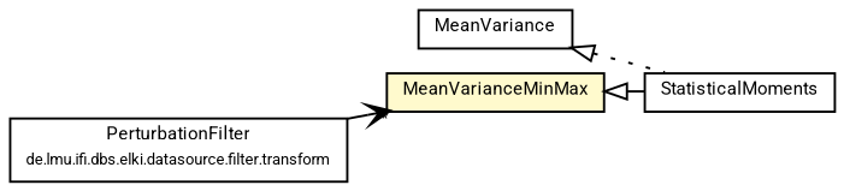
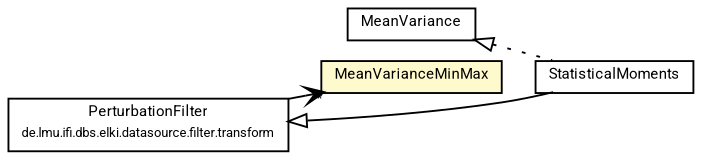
  digraph {
    fontname="DejaVu Serif"
    nodesep=0.15
    rankdir=LR
    ranksep=0.25
    node [fontcolor=black fontname="DejaVu Serif" fontsize=8 margin=0 shape=plaintext]
    edge [arrowtail=empty color=black dir=back fontname="DejaVu Serif" fontsize=7 labelfontname=Roboto labelfontsize=7 style=solid weight=10]
    n1 [height=0 label=<<table title="de.lmu.ifi.dbs.elki.math.MeanVarianceMinMax" border="0" cellborder="1" cellspacing="0" cellpadding="2" bgcolor="lemonChiffon" href="MeanVarianceMinMax.html" target="_parent"> 		<tr><td><table border="0" cellspacing="0" cellpadding="1"> 		<tr><td align="center" balign="center"> <font face="Roboto">MeanVarianceMinMax</font> </td></tr> 		</table></td></tr> 		</table>> width=0]
    n2 [height=0 label=<<table title="de.lmu.ifi.dbs.elki.math.StatisticalMoments" border="0" cellborder="1" cellspacing="0" cellpadding="2" href="StatisticalMoments.html" target="_parent"> 		<tr><td><table border="0" cellspacing="0" cellpadding="1"> 		<tr><td align="center" balign="center"> <font face="Roboto">StatisticalMoments</font> </td></tr> 		</table></td></tr> 		</table>> width=0]
    n3 [height=0 label=<<table title="de.lmu.ifi.dbs.elki.math.MeanVariance" border="0" cellborder="1" cellspacing="0" cellpadding="2" href="MeanVariance.html" target="_parent"> 		<tr><td><table border="0" cellspacing="0" cellpadding="1"> 		<tr><td align="center" balign="center"> <font face="Roboto">MeanVariance</font> </td></tr> 		</table></td></tr> 		</table>> width=0]
    n4 [height=0 label=<<table title="de.lmu.ifi.dbs.elki.datasource.filter.transform.PerturbationFilter" border="0" cellborder="1" cellspacing="0" cellpadding="2" href="../datasource/filter/transform/PerturbationFilter.html" target="_parent"> 		<tr><td><table border="0" cellspacing="0" cellpadding="1"> 		<tr><td align="center" balign="center"> <font face="Roboto">PerturbationFilter</font> </td></tr> 		<tr><td align="center" balign="center"> <font face="Roboto" point-size="7.0">de.lmu.ifi.dbs.elki.datasource.filter.transform</font> </td></tr> 		</table></td></tr> 		</table>> width=0]
-   n1 -> n2
+   n4 -> n2
    n3 -> n2 [style=dotted]
    n4 -> n1 [arrowhead=open headlabel="*" weight=1 arrowtail="" dir=""]
  }
